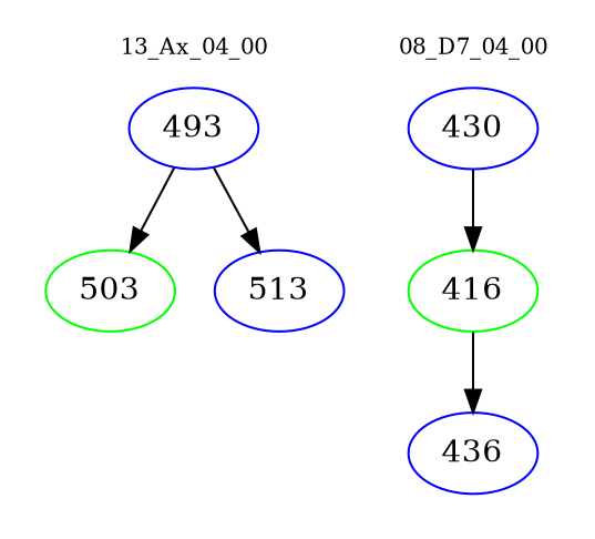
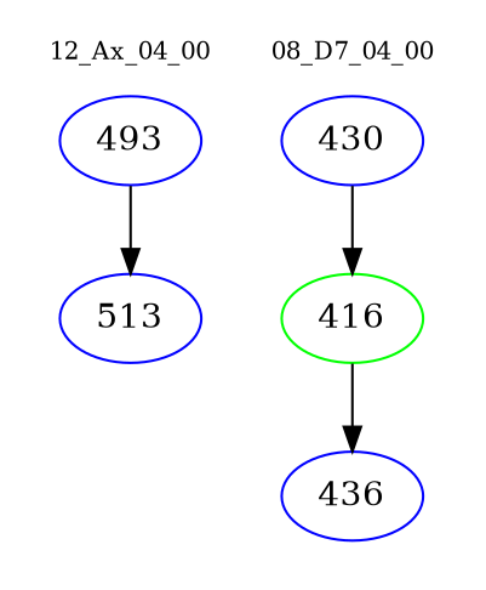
  digraph {
    node [color=blue]
    edge [color=black]
    n1 [label=493]
-   n2 [color=green label=503]
    n3 [label=513]
    n4 [label=430]
    n5 [color=green label=416]
    n6 [label=436]
    subgraph cluster_1 {
      color=white
      fontsize=10
-     label="13_Ax_04_00"
+     label="12_Ax_04_00"
      n1
-     n2
      n3
    }
    subgraph cluster_2 {
      color=white
      fontsize=10
      label="08_D7_04_00"
      n4
      n5
      n6
    }
-   n1 -> n2
    n1 -> n3
    n4 -> n5
    n5 -> n6
  }
